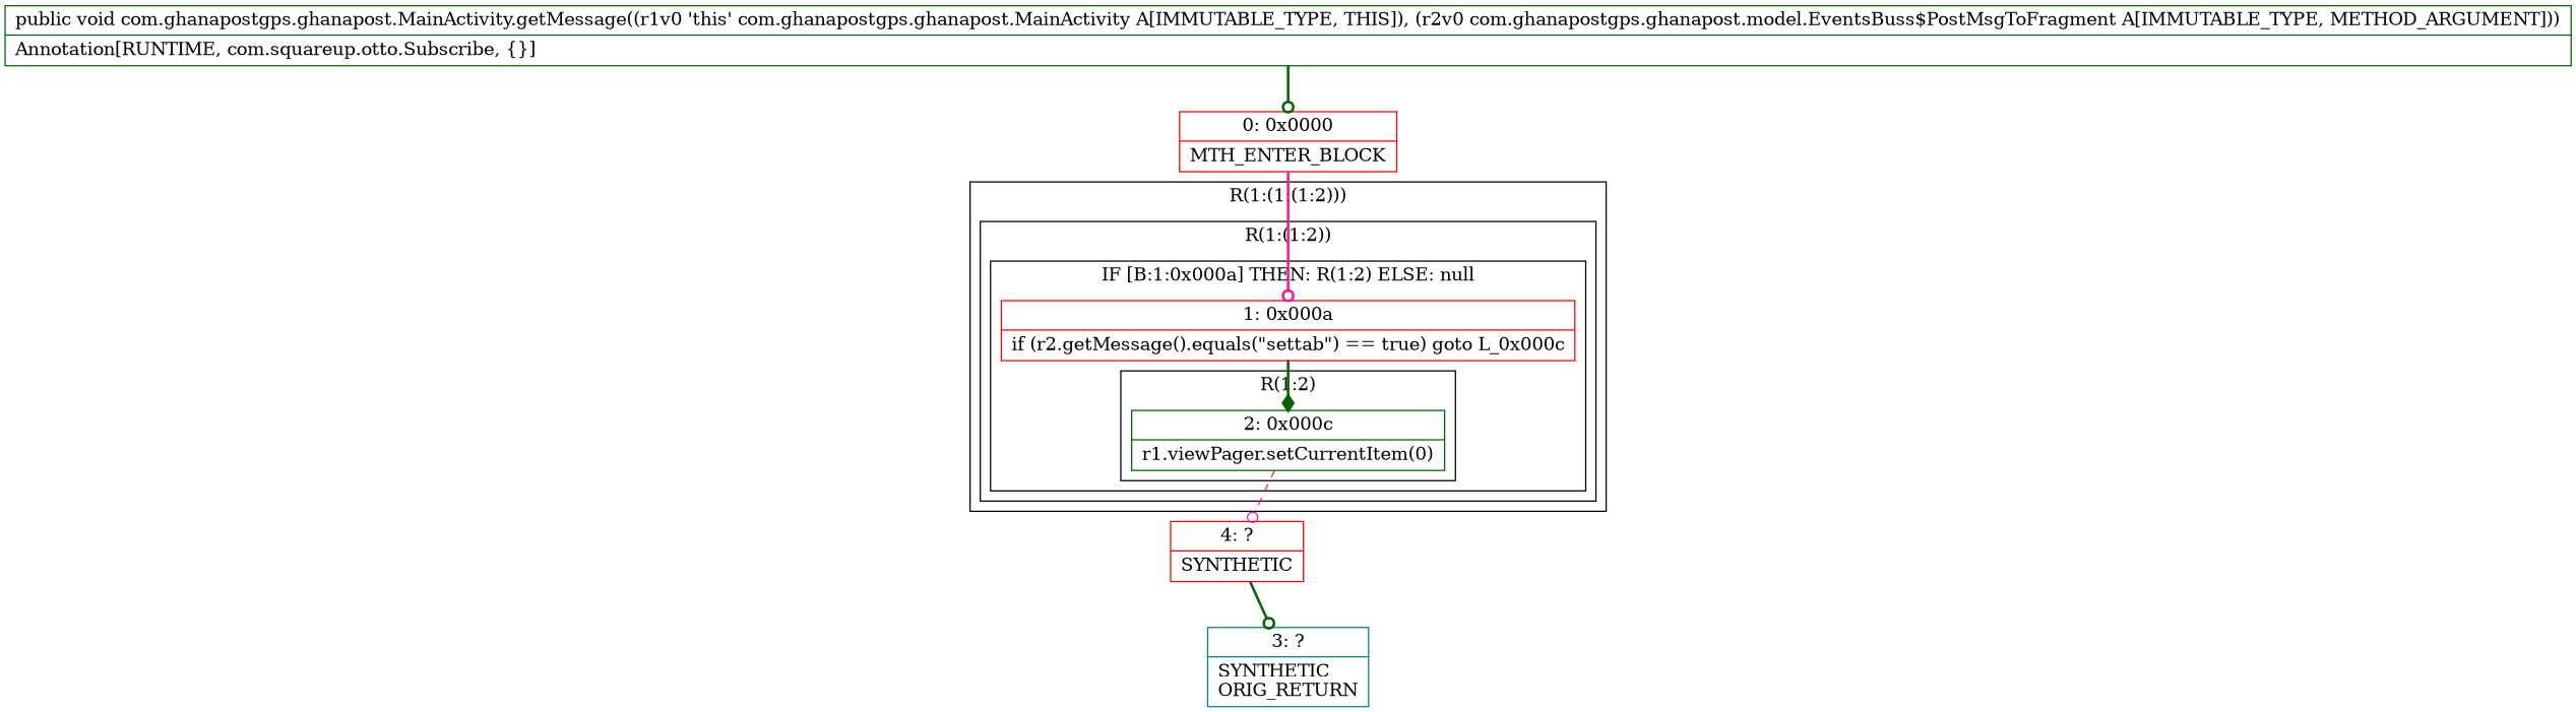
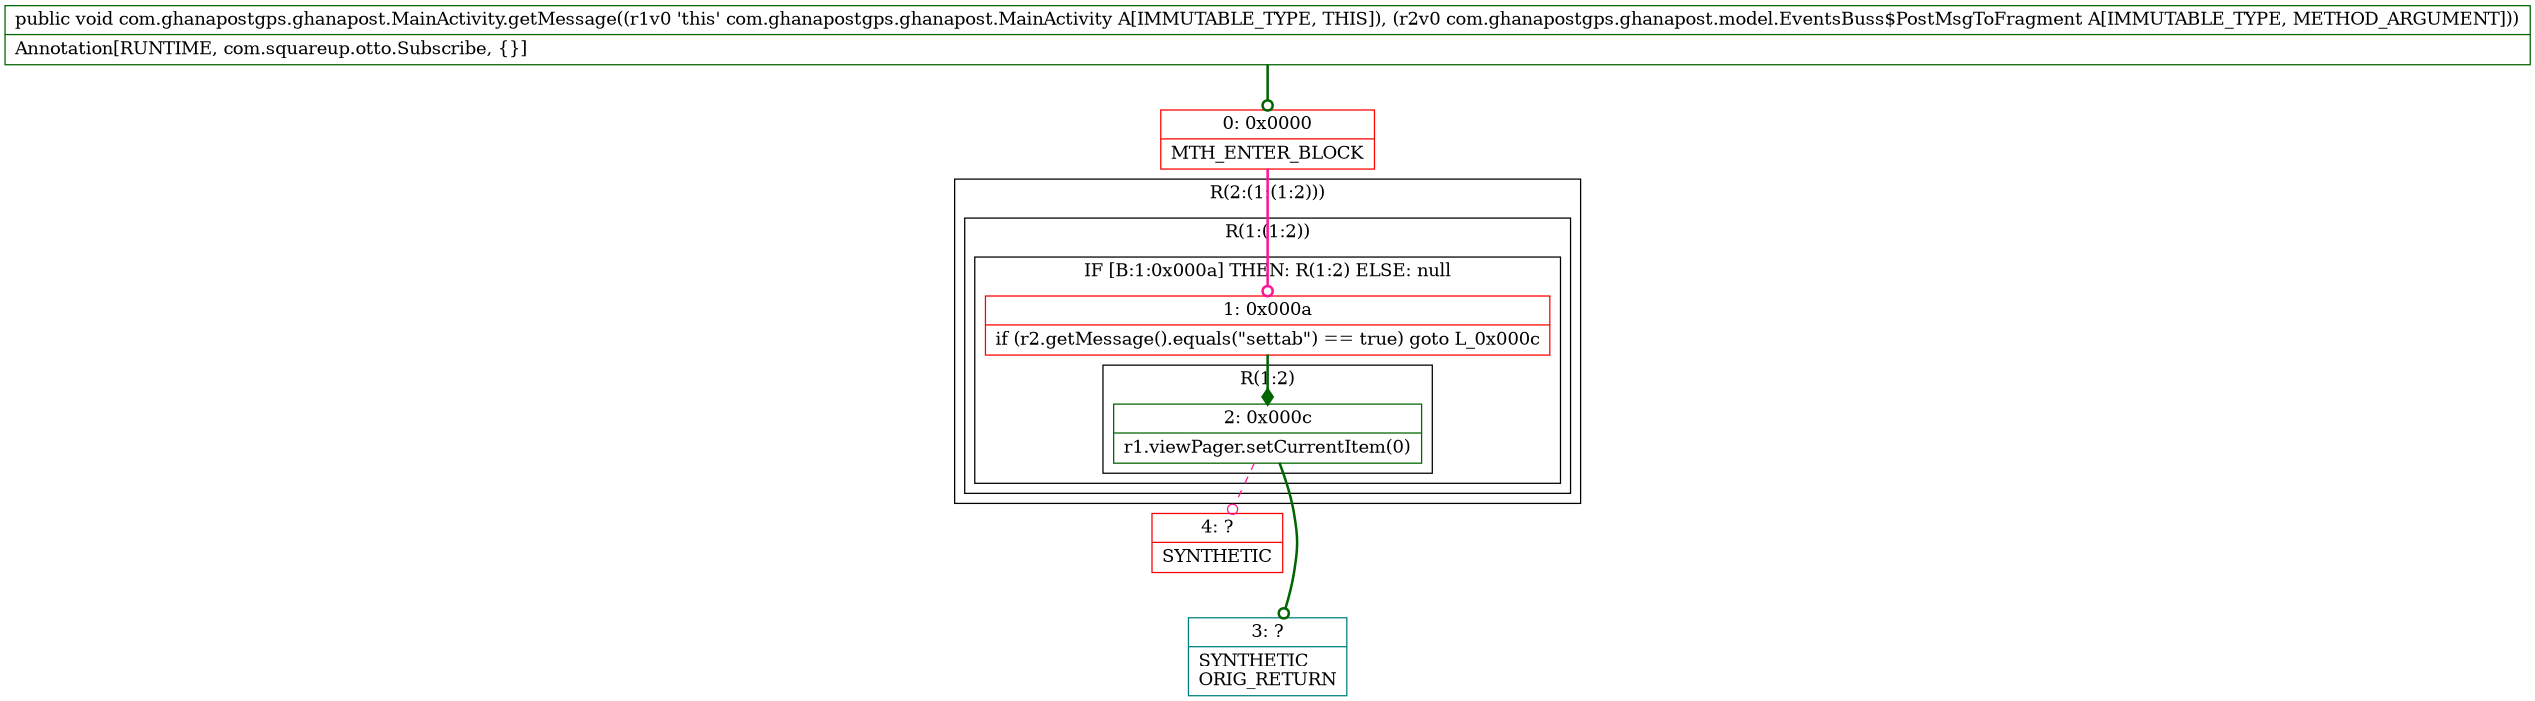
  digraph {
    node [color=red shape=record]
    edge [arrowhead=odot color=darkgreen style=bold]
    n1 [color=darkgreen label="{2\:\ 0x000c|r1.viewPager.setCurrentItem(0)\l}"]
    n2 [label="{1\:\ 0x000a|if (r2.getMessage().equals(\"settab\") == true) goto L_0x000c\l}"]
    n3 [label="{4\:\ ?|SYNTHETIC\l}"]
    n4 [color=teal label="{3\:\ ?|SYNTHETIC\lORIG_RETURN\l}"]
    n5 [label="{0\:\ 0x0000|MTH_ENTER_BLOCK\l}"]
    n6 [color=darkgreen label="{public void com.ghanapostgps.ghanapost.MainActivity.getMessage((r1v0 'this' com.ghanapostgps.ghanapost.MainActivity A[IMMUTABLE_TYPE, THIS]), (r2v0 com.ghanapostgps.ghanapost.model.EventsBuss$PostMsgToFragment A[IMMUTABLE_TYPE, METHOD_ARGUMENT]))  | Annotation[RUNTIME, com.squareup.otto.Subscribe, \{\}]\l}"]
    subgraph cluster_1 {
-     label="R(1:(1:(1:2)))"
+     label="R(2:(1:(1:2)))"
      subgraph cluster_2 {
        label="R(1:(1:2))"
        subgraph cluster_3 {
          label="IF [B:1:0x000a] THEN: R(1:2) ELSE: null"
          n2
          subgraph cluster_4 {
            label="R(1:2)"
            n1
          }
        }
      }
    }
    n1 -> n3 [color=deeppink style=dashed]
-   n3 -> n4
+   n1 -> n4
    n2 -> n1 [arrowhead=diamond]
    n5 -> n2 [color=deeppink]
    n6 -> n5
  }
